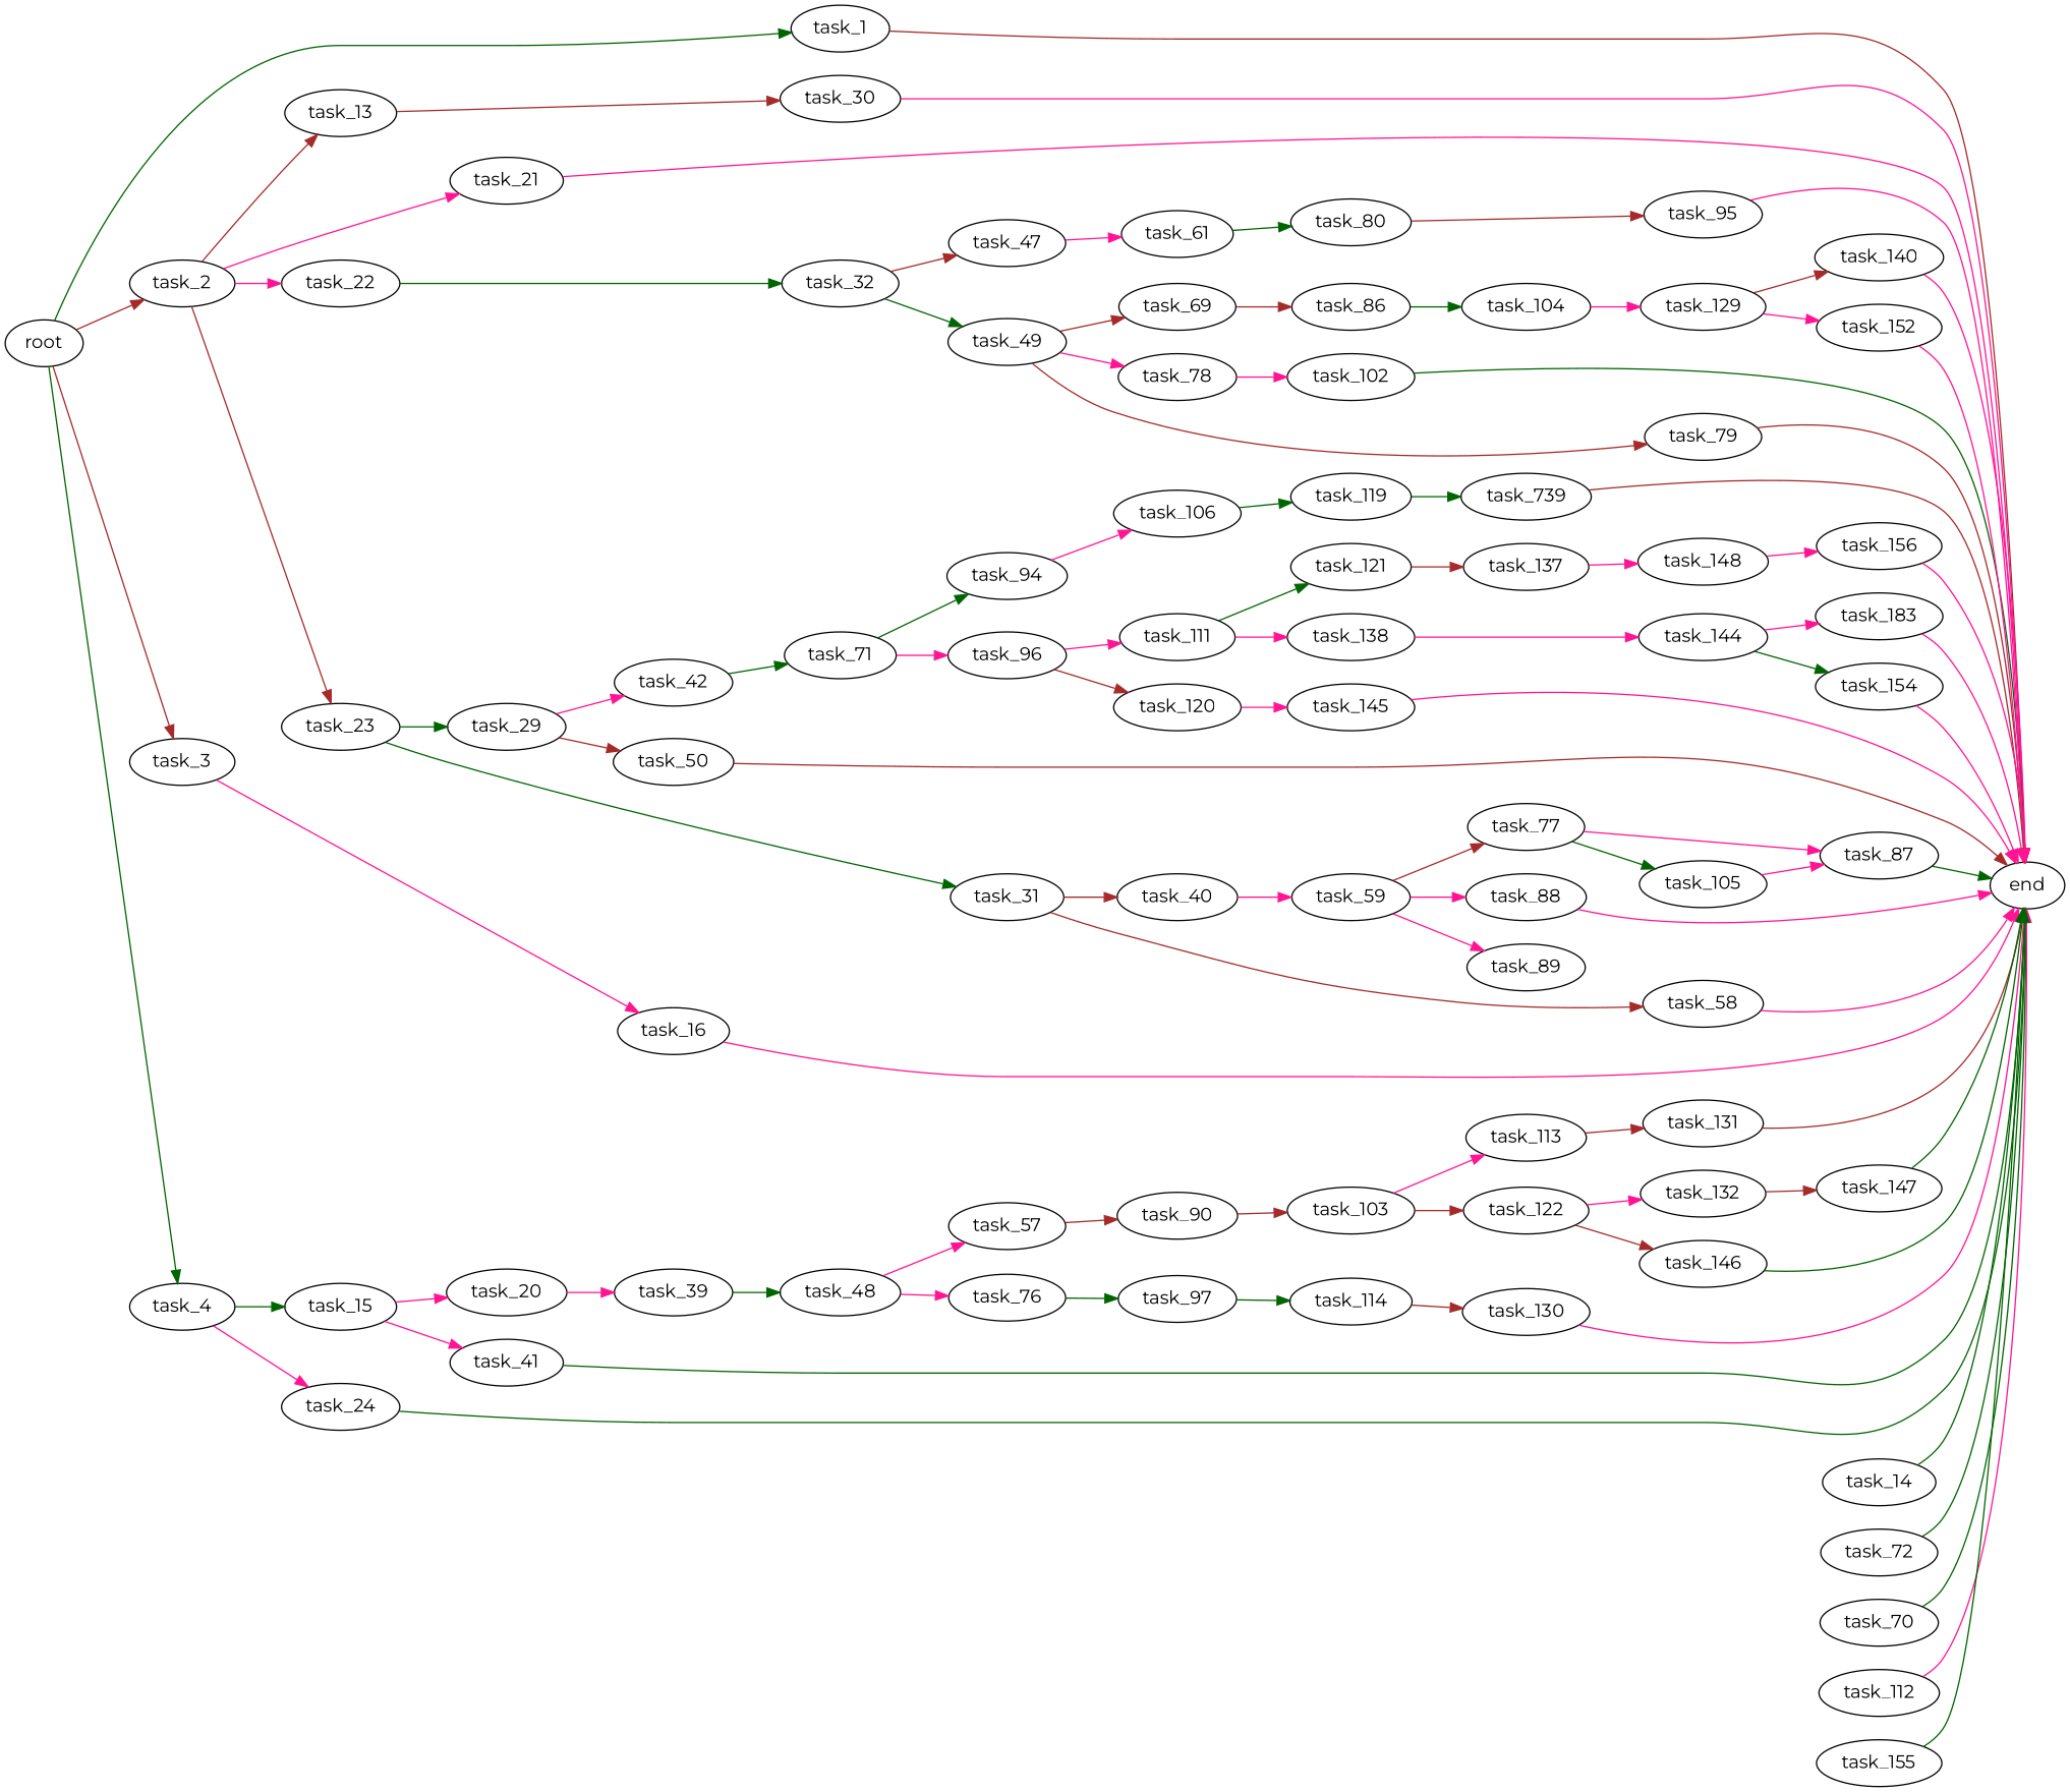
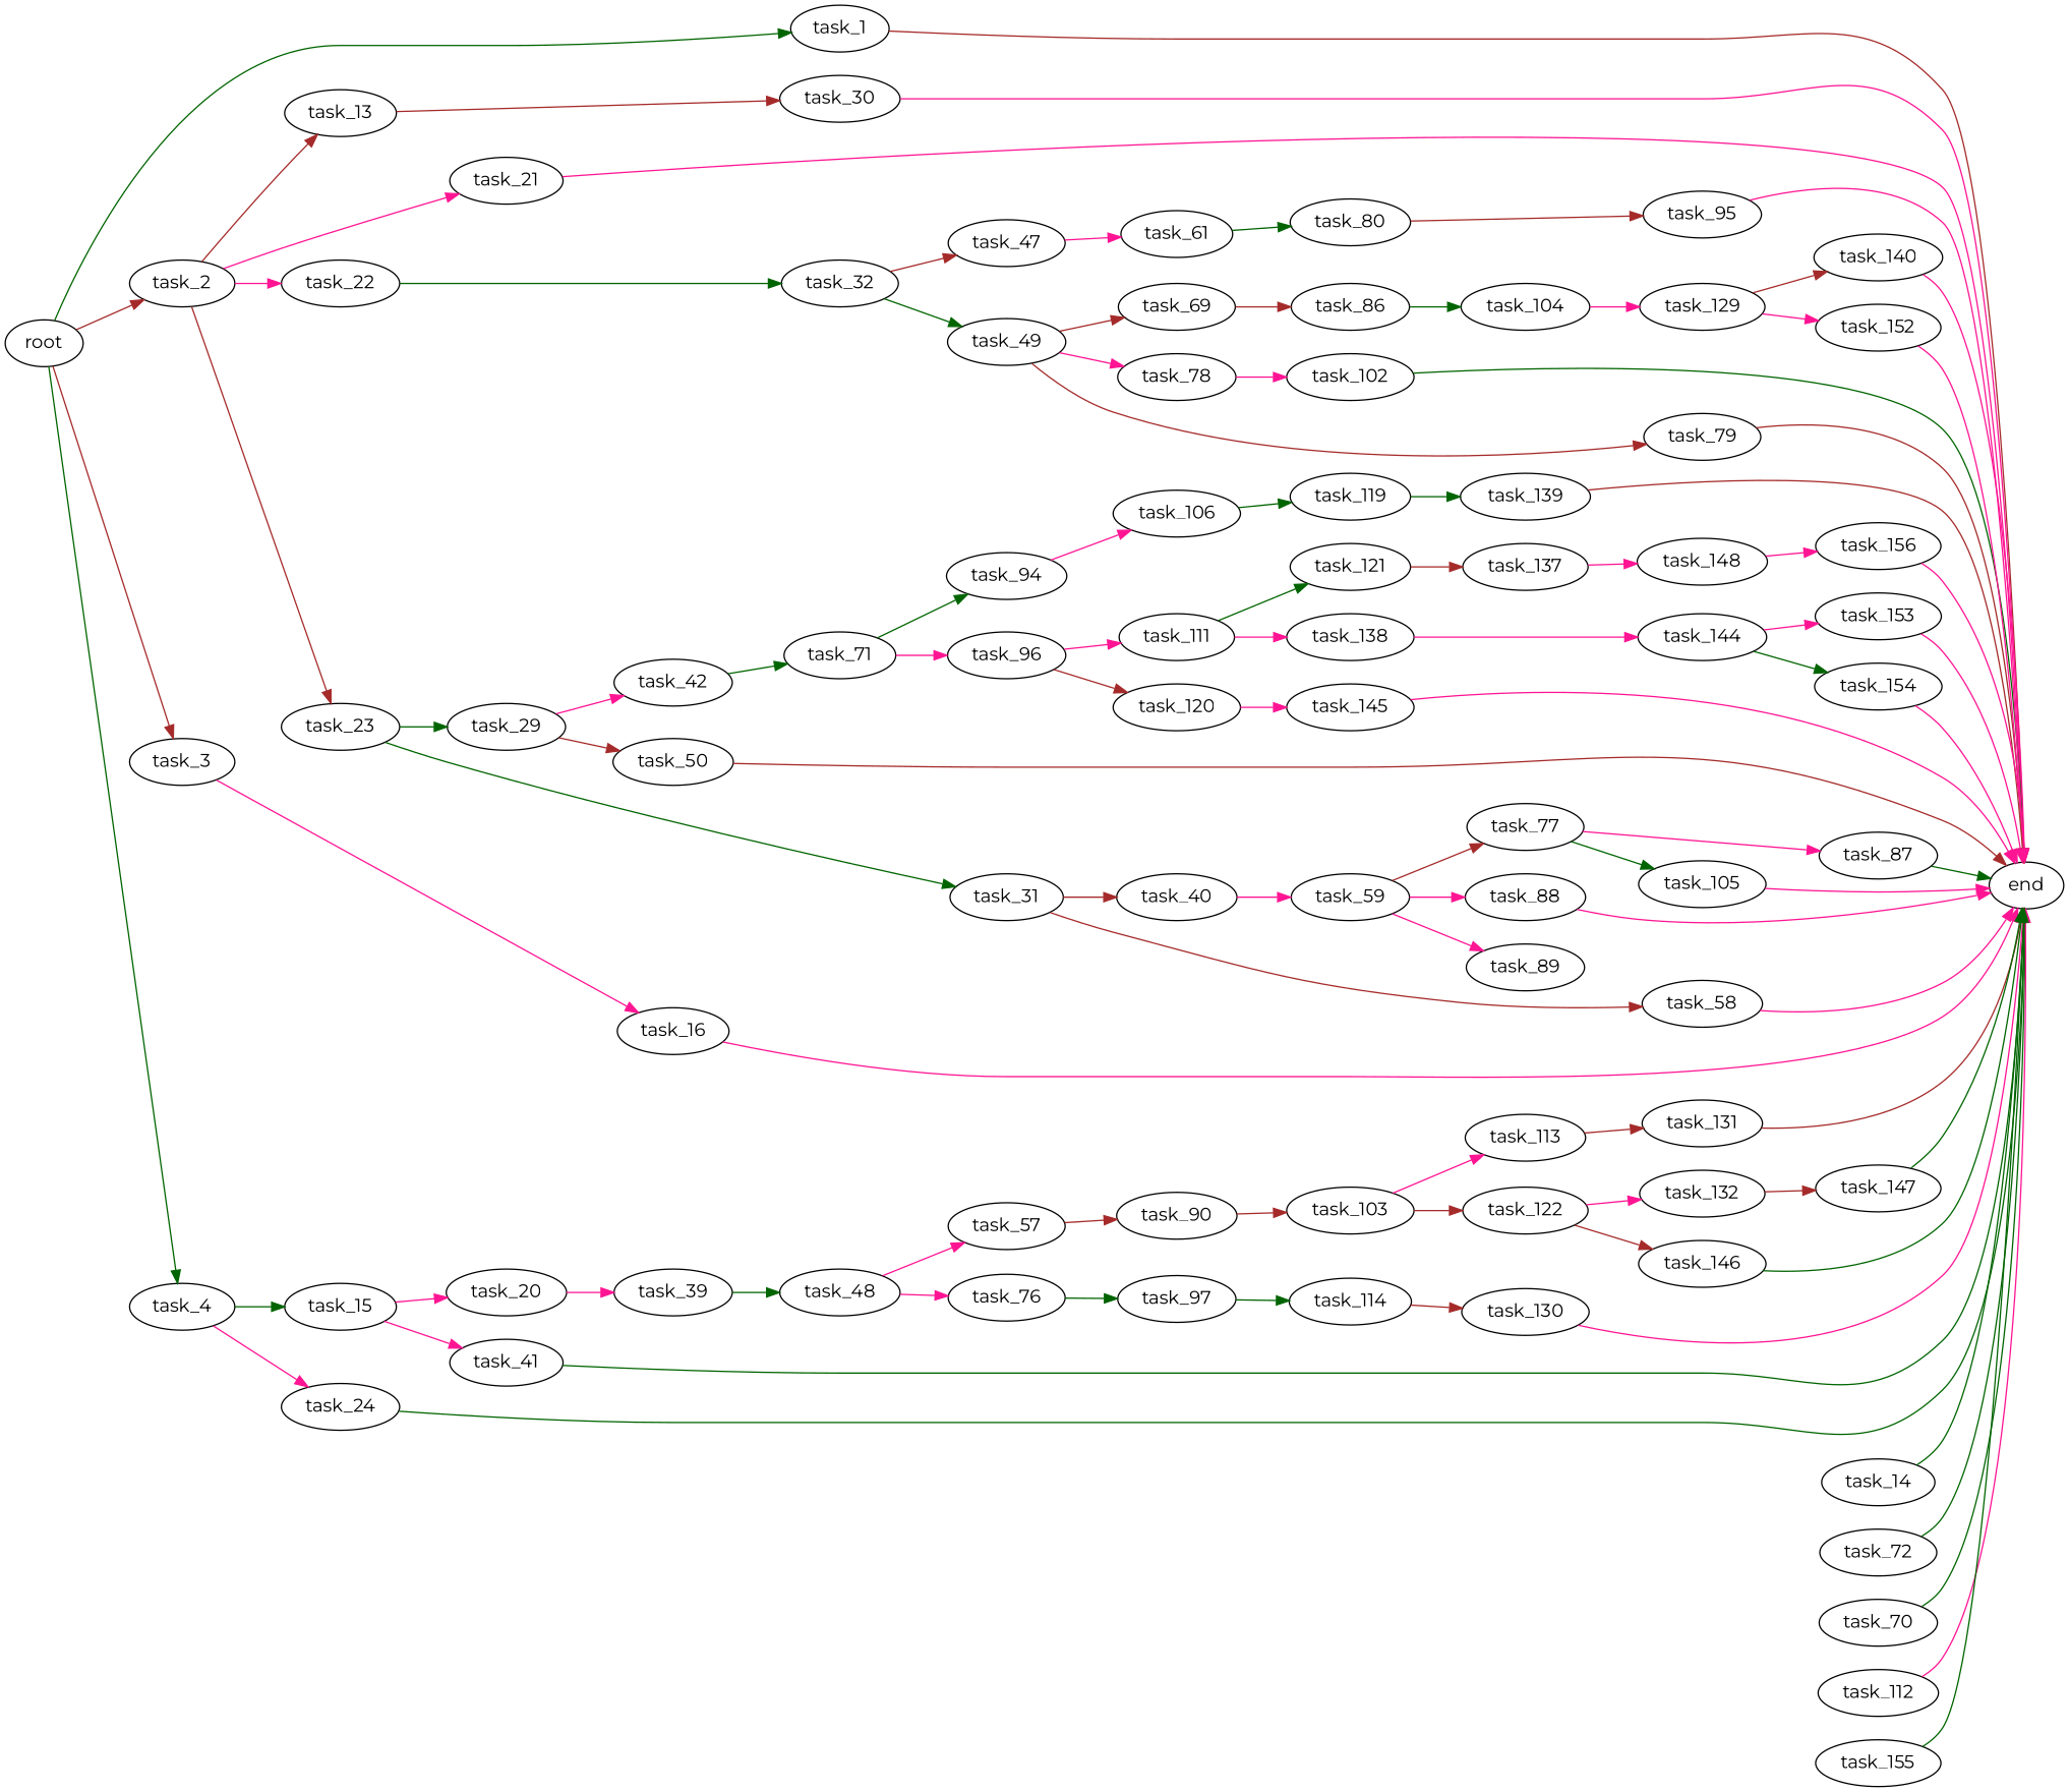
  digraph {
    fontname=Montserrat
    rankdir=LR
    node [fontname=Montserrat]
    edge [color=deeppink fontname=Montserrat]
    root
    task_1
    task_2
    task_3
    task_4
    end
    task_13
    task_21
    task_22
    task_23
    task_16
    task_15
    task_24
    task_30
    task_14
    task_32
    task_29
    task_31
    task_20
    task_41
    task_47
    task_49
    task_42
    task_50
    task_40
    task_58
    task_39
    task_48
    task_57
    task_76
    task_61
    task_69
    task_78
    task_79
    task_71
    task_59
    task_94
    task_96
    task_77
    task_88
    task_89
    task_80
    task_86
    task_102
    task_90
    task_97
    task_87
    task_105
    task_72
    task_106
    task_111
    task_120
    task_70
    task_95
    task_103
    task_114
    task_104
    task_113
    task_122
    task_112
    task_129
    task_119
    task_121
    task_138
    task_145
    task_130
    task_140
    task_152
    task_131
    task_132
    task_146
-   task_139 [label=task_739]
+   task_139
    task_137
    task_144
    task_147
    task_148
-   task_153 [label=task_183]
+   task_153
    task_154
    task_155
    task_156
    root -> task_1 [color=darkgreen]
    root -> task_2 [color=brown]
    root -> task_3 [color=brown]
    root -> task_4 [color=darkgreen]
    task_1 -> end [color=brown]
    task_2 -> task_13 [color=brown]
    task_2 -> task_21
    task_2 -> task_22
    task_2 -> task_23 [color=brown]
    task_3 -> task_16
    task_4 -> task_15 [color=darkgreen]
    task_4 -> task_24
    task_13 -> task_30 [color=brown]
    task_21 -> end
    task_22 -> task_32 [color=darkgreen]
    task_23 -> task_29 [color=darkgreen]
    task_23 -> task_31 [color=darkgreen]
    task_16 -> end
    task_15 -> task_20
    task_15 -> task_41
    task_24 -> end [color=darkgreen]
    task_30 -> end
    task_14 -> end [color=darkgreen]
    task_32 -> task_47 [color=brown]
    task_32 -> task_49 [color=darkgreen]
    task_29 -> task_42
    task_29 -> task_50 [color=brown]
    task_31 -> task_40 [color=brown]
    task_31 -> task_58 [color=brown]
    task_20 -> task_39
    task_41 -> end [color=darkgreen]
    task_47 -> task_61
    task_49 -> task_69 [color=brown]
    task_49 -> task_78
    task_49 -> task_79 [color=brown]
    task_42 -> task_71 [color=darkgreen]
    task_50 -> end [color=brown]
    task_40 -> task_59
    task_58 -> end
    task_39 -> task_48 [color=darkgreen]
    task_48 -> task_57
    task_48 -> task_76
    task_57 -> task_90 [color=brown]
    task_76 -> task_97 [color=darkgreen]
    task_61 -> task_80 [color=darkgreen]
    task_69 -> task_86 [color=brown]
    task_78 -> task_102
    task_79 -> end [color=brown]
    task_71 -> task_94 [color=darkgreen]
    task_71 -> task_96
    task_59 -> task_77 [color=brown]
    task_59 -> task_88
    task_59 -> task_89
    task_94 -> task_106
    task_96 -> task_111
    task_96 -> task_120 [color=brown]
    task_77 -> task_87
    task_77 -> task_105 [color=darkgreen]
    task_88 -> end
    task_80 -> task_95 [color=brown]
    task_86 -> task_104 [color=darkgreen]
    task_102 -> end [color=darkgreen]
    task_90 -> task_103 [color=brown]
    task_97 -> task_114 [color=darkgreen]
    task_87 -> end [color=darkgreen]
-   task_105 -> task_87
+   task_105 -> end
    task_72 -> end [color=darkgreen]
    task_106 -> task_119 [color=darkgreen]
    task_111 -> task_121 [color=darkgreen]
    task_111 -> task_138
    task_120 -> task_145
    task_70 -> end [color=darkgreen]
    task_95 -> end
    task_103 -> task_113
    task_103 -> task_122 [color=brown]
    task_114 -> task_130 [color=brown]
    task_104 -> task_129
    task_113 -> task_131 [color=brown]
    task_122 -> task_132
    task_122 -> task_146 [color=brown]
    task_112 -> end
    task_129 -> task_140 [color=brown]
    task_129 -> task_152
    task_119 -> task_139 [color=darkgreen]
    task_121 -> task_137 [color=brown]
    task_138 -> task_144
    task_145 -> end
    task_130 -> end
    task_140 -> end
    task_152 -> end
    task_131 -> end [color=brown]
    task_132 -> task_147 [color=brown]
    task_146 -> end [color=darkgreen]
    task_139 -> end [color=brown]
    task_137 -> task_148
    task_144 -> task_153
    task_144 -> task_154 [color=darkgreen]
    task_147 -> end [color=darkgreen]
    task_148 -> task_156
    task_153 -> end
    task_154 -> end
    task_155 -> end [color=darkgreen]
    task_156 -> end
  }
